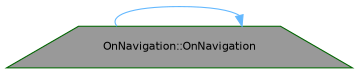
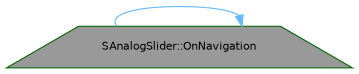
  digraph {
    rankdir=LR
-   n1 [color=darkgreen fillcolor=grey60 fontcolor=black fontname=Helvetica fontsize=10 height=0.2 label="OnNavigation::OnNavigation" shape=trapezium style=filled width=0.4]
+   n1 [color=darkgreen fillcolor=grey60 fontcolor=black fontname=Helvetica fontsize=10 height=0.2 label="SAnalogSlider::OnNavigation" shape=trapezium style=filled width=0.4]
    n1 -> n1 [color=steelblue1 fontname=Helvetica fontsize=10 labelfontname=Helvetica labelfontsize=10 style=solid arrowhead=normal]
  }
